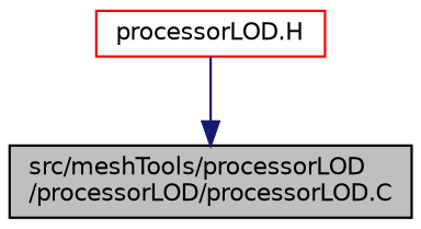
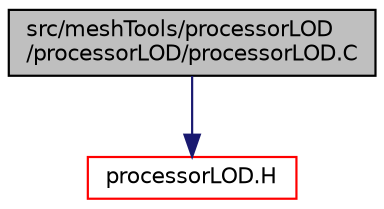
  digraph {
    node [fontname=Helvetica fontsize=10 shape=record]
    n1 [color=black fillcolor=grey75 fontcolor=black height=0.2 label="src/meshTools/processorLOD\l/processorLOD/processorLOD.C" style=filled width=0.4]
    n2 [color=red height=0.2 label="processorLOD.H" width=0.4]
-   n2 -> n1 [color=midnightblue fontname=Helvetica fontsize=10 labelfontname=Helvetica labelfontsize=10 style=solid]
+   n1 -> n2 [color=midnightblue fontname=Helvetica fontsize=10 labelfontname=Helvetica labelfontsize=10 style=solid]
  }
